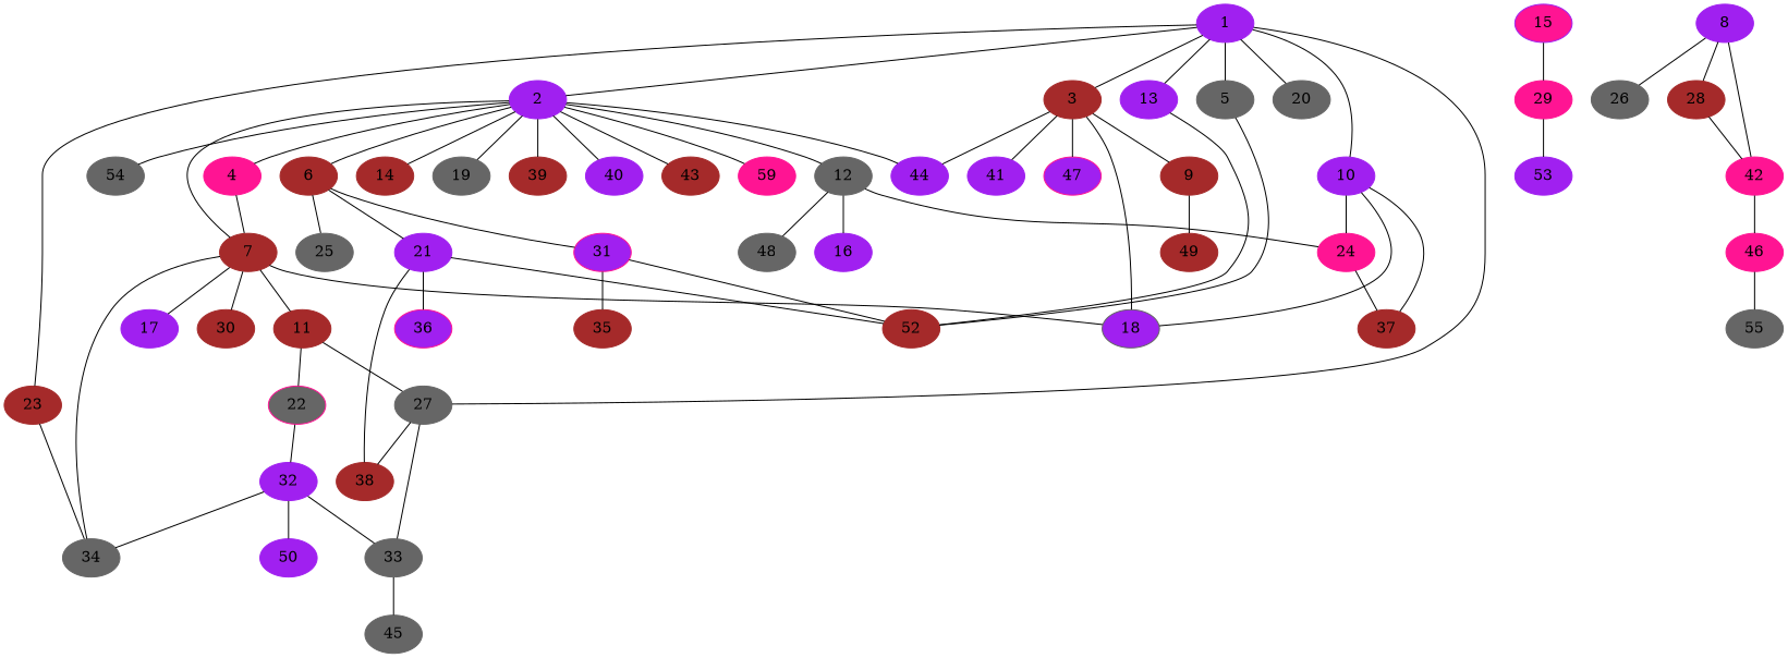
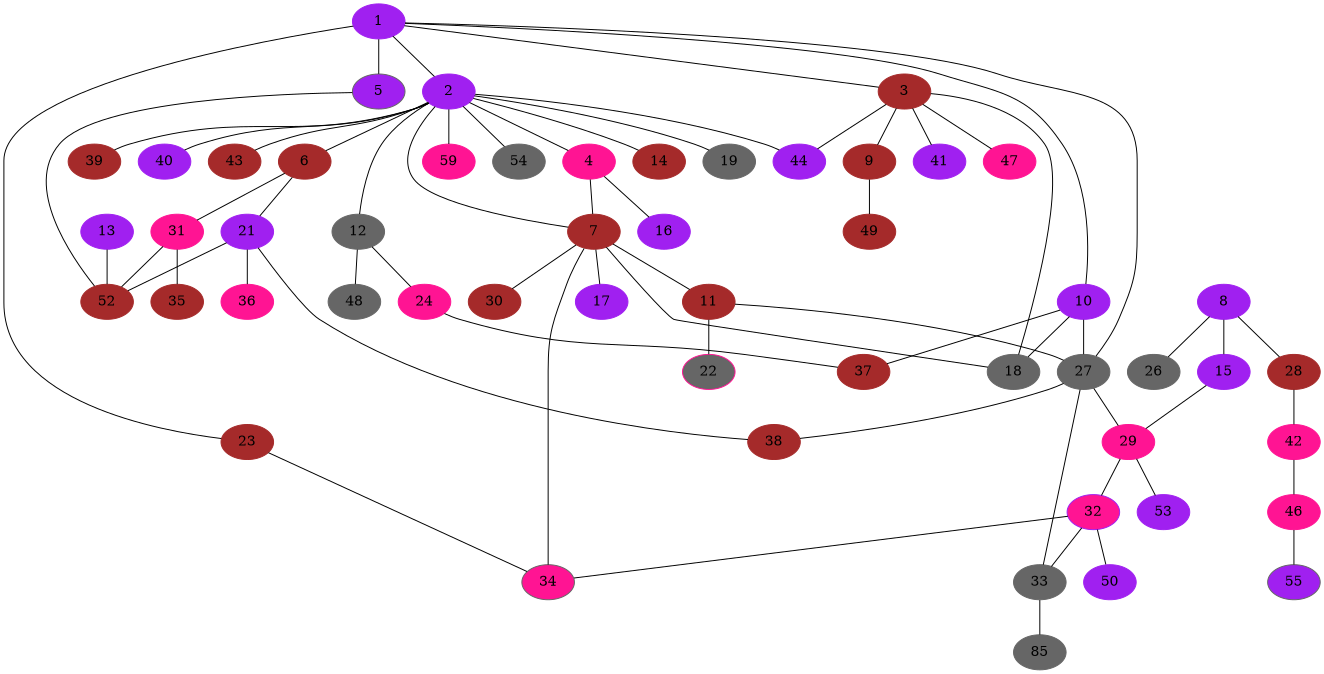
  graph {
    node [color=brown style=filled]
    edge [weight=1.0]
    1 [color=purple]
    2 [color=purple]
    3
-   5 [color=gray40]
+   5 [color=gray40 fillcolor=purple]
    10 [color=purple]
    13 [color=purple]
-   20 [color=gray40]
    23
    27 [color=gray40]
    4 [color=deeppink]
    6
    7
    12 [color=gray40]
    14
    19 [color=gray40]
    39
    40 [color=purple]
    43
    n19 [color=deeppink label=59]
    54 [color=gray40]
    44 [color=purple]
    9
-   18 [color=gray40 fillcolor=purple]
+   18 [color=gray40]
    41 [color=purple]
-   47 [color=deeppink fillcolor=purple]
+   47 [color=deeppink]
    52
    37
-   34 [color=gray40]
+   34 [color=gray40 fillcolor=deeppink]
    29 [color=deeppink]
    38
    33 [color=gray40]
    16 [color=purple]
    21 [color=purple]
-   25 [color=gray40]
-   31 [color=deeppink fillcolor=purple]
+   31 [color=deeppink]
    11
    17 [color=purple]
    30
    8 [color=purple]
-   15 [color=purple fillcolor=deeppink]
+   15 [color=purple]
    26 [color=gray40]
    28
    24 [color=deeppink]
    48 [color=gray40]
    49
-   36 [color=deeppink fillcolor=purple]
+   36 [color=deeppink]
    35
    22 [color=deeppink fillcolor=gray40]
    42 [color=deeppink]
-   32 [color=purple]
+   32 [color=purple fillcolor=deeppink]
    53 [color=purple]
    50 [color=purple]
-   45 [color=gray40]
+   45 [color=gray40 label=85]
    46 [color=deeppink]
-   55 [color=gray40]
+   55 [color=gray40 fillcolor=purple]
    1 -- 2
    1 -- 3
    1 -- 5 [weight=4.0]
    1 -- 10
-   1 -- 13
-   1 -- 20
    1 -- 23
    1 -- 27
    2 -- 4
    2 -- 6
    2 -- 7
    2 -- 12
    2 -- 14
    2 -- 19
    2 -- 39
    2 -- 40
    2 -- 43
    2 -- n19
    2 -- 54
    2 -- 44
    3 -- 44
    3 -- 9
    3 -- 18
    3 -- 41
    3 -- 47
    5 -- 52
-   10 -- 24 [weight=5.0]
+   10 -- 27 [weight=5.0]
    10 -- 18
    10 -- 37
    13 -- 52
    23 -- 34
+   27 -- 29
    27 -- 38
    27 -- 33
    4 -- 7
-   12 -- 16 [weight=3.0]
+   4 -- 16 [weight=3.0]
    6 -- 21
-   6 -- 25
    6 -- 31
    7 -- 18
    7 -- 34
    7 -- 11 [weight=5.0]
    7 -- 17
    7 -- 30
    12 -- 24
    12 -- 48
    9 -- 49
    29 -- 53
    33 -- 45
    21 -- 52
    21 -- 38
    21 -- 36 [weight=4.0]
    31 -- 52
    31 -- 35
    11 -- 27
    11 -- 22
-   8 -- 42 [weight=2.0]
+   8 -- 15 [weight=2.0]
    8 -- 26
    8 -- 28
    15 -- 29
    28 -- 42
    24 -- 37
-   22 -- 32
+   29 -- 32
    42 -- 46
    32 -- 34
    32 -- 33
    32 -- 50
    46 -- 55
  }
